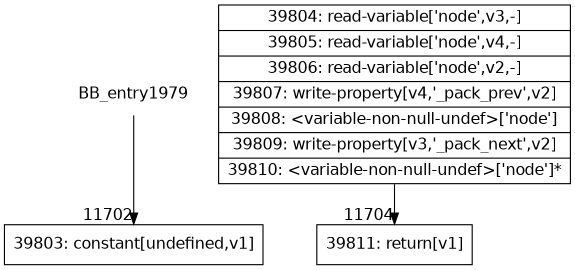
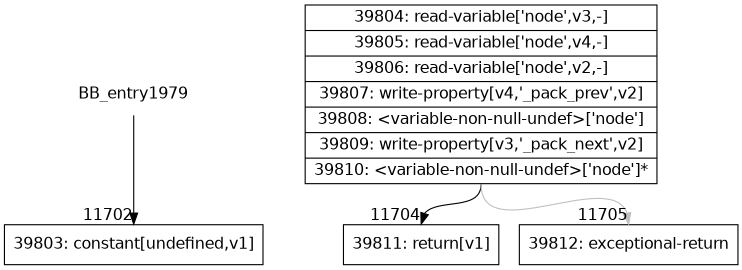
  digraph {
    fontname="DejaVu Sans"
    rankdir=TD
    node [fontname="DejaVu Sans" shape=record]
    edge [fontname="DejaVu Sans" headport=n tailport=s]
    n1 [label=BB_entry1979 shape=none]
    n2 [label="{39803: constant[undefined,v1]}"]
    n3 [label="{39804: read-variable['node',v3,-]|39805: read-variable['node',v4,-]|39806: read-variable['node',v2,-]|39807: write-property[v4,'_pack_prev',v2]|39808: \<variable-non-null-undef\>['node']|39809: write-property[v3,'_pack_next',v2]|39810: \<variable-non-null-undef\>['node']*}"]
    n4 [label="{39811: return[v1]}"]
+   n5 [label="{39812: exceptional-return}"]
    n1 -> n2 [headlabel="    11702"]
    n3 -> n4 [headlabel="      11704"]
+   n3 -> n5 [color=gray headlabel="      11705"]
  }
